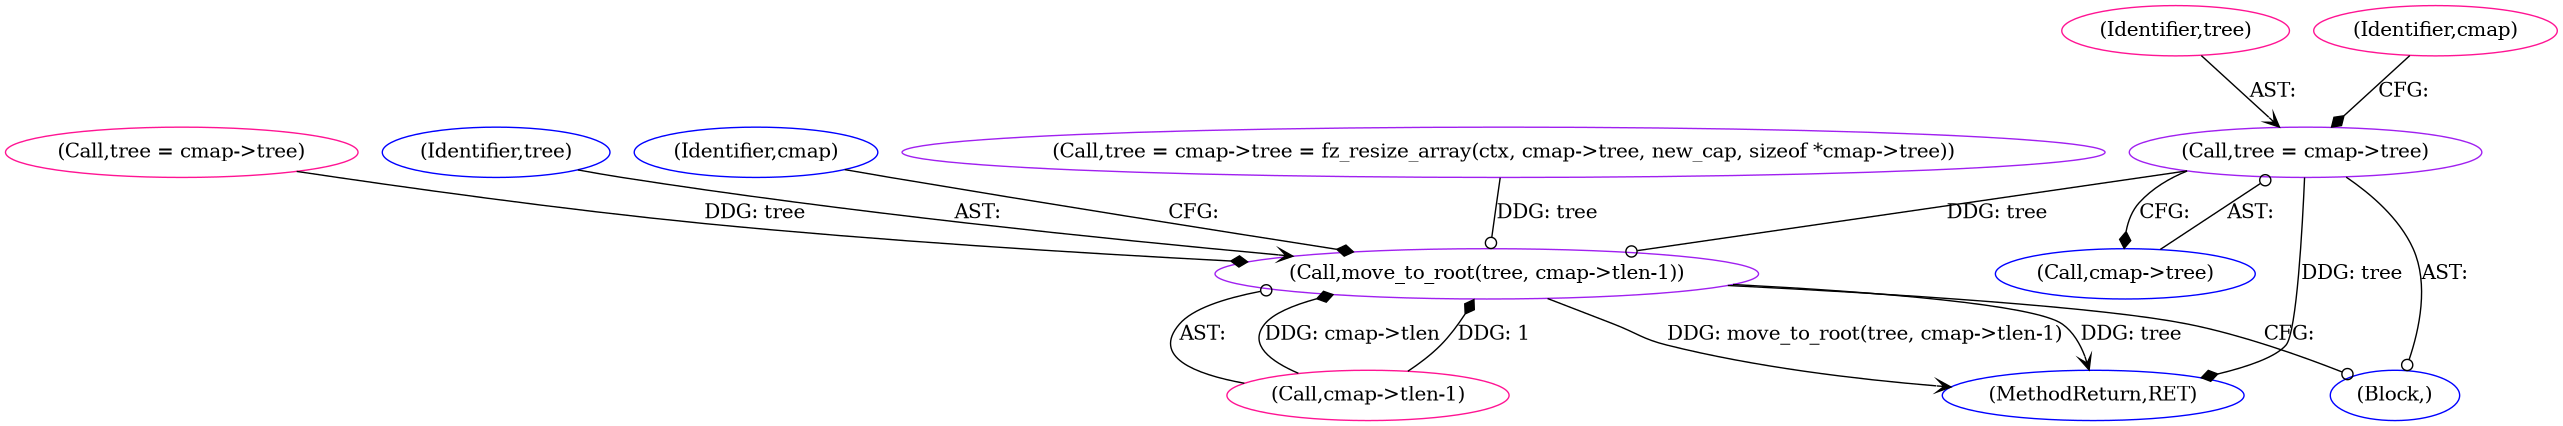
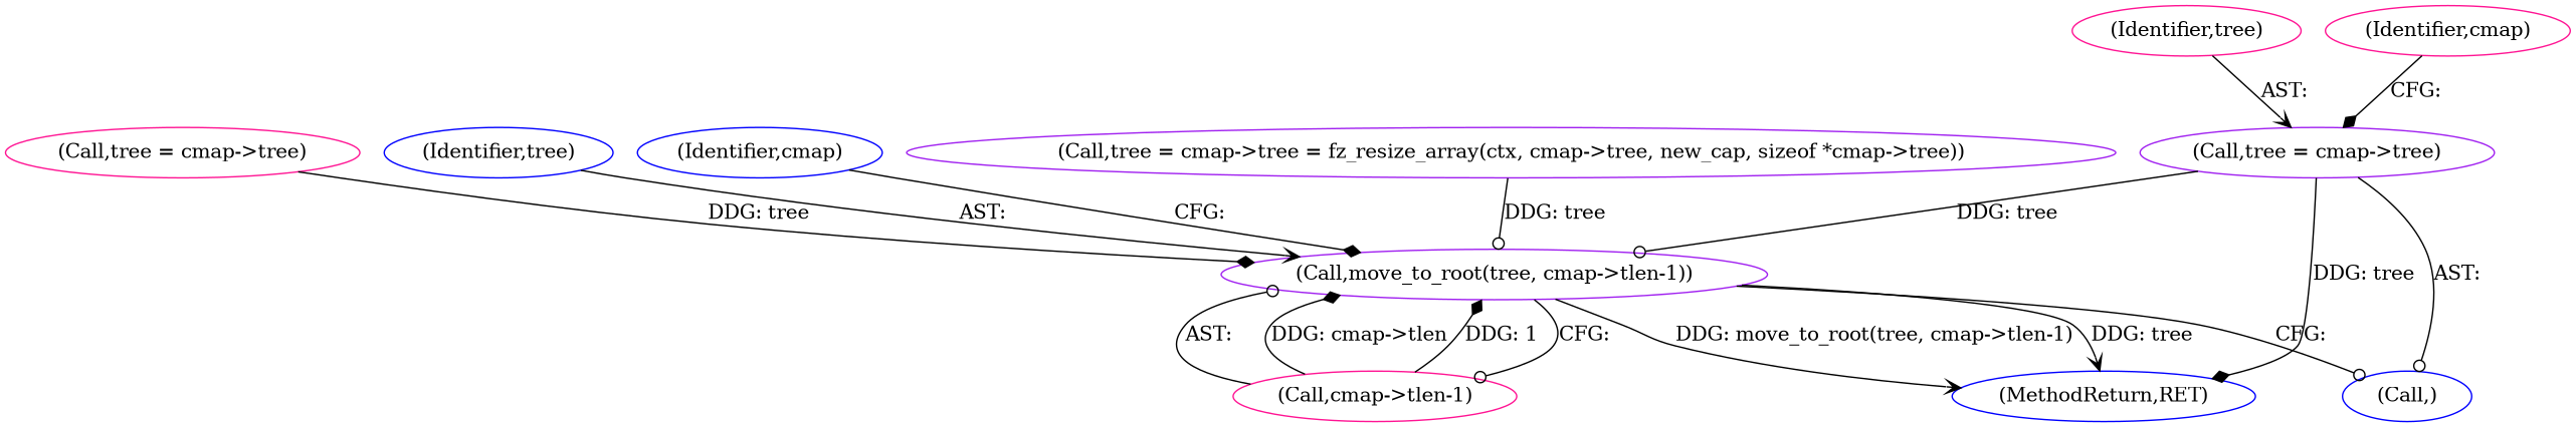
  digraph {
    node [color=blue]
    edge [arrowhead=odot]
    n1 [color=purple label="(Call,tree = cmap->tree)"]
    n2 [color=purple label="(Call,move_to_root(tree, cmap->tlen-1))"]
-   n3 [label="(Block,)"]
+   n3 [label="(Call,)"]
    n4 [label="(MethodReturn,RET)"]
-   n5 [label="(Call,cmap->tree)"]
    n6 [color=deeppink label="(Call,cmap->tlen-1)"]
    n7 [color=deeppink label="(Call,tree = cmap->tree)"]
    n8 [color=deeppink label="(Identifier,tree)"]
    n9 [label="(Identifier,tree)"]
    n10 [label="(Identifier,cmap)"]
    n11 [color=purple label="(Call,tree = cmap->tree = fz_resize_array(ctx, cmap->tree, new_cap, sizeof *cmap->tree))"]
    n12 [color=deeppink label="(Identifier,cmap)"]
    n1 -> n2 [label="DDG: tree"]
    n1 -> n3 [label="AST: "]
    n1 -> n4 [arrowhead=diamond label="DDG: tree"]
-   n1 -> n5 [arrowhead=diamond label="CFG: "]
    n2 -> n3 [label="CFG: "]
    n2 -> n4 [arrowhead=vee label="DDG: move_to_root(tree, cmap->tlen-1)"]
    n2 -> n4 [arrowhead=vee label="DDG: tree"]
-   n5 -> n1 [label="AST: "]
+   n2 -> n6 [label="CFG: "]
    n6 -> n2 [label="AST: "]
    n6 -> n2 [arrowhead=diamond label="DDG: cmap->tlen"]
    n6 -> n2 [arrowhead=diamond label="DDG: 1"]
    n7 -> n2 [arrowhead=diamond label="DDG: tree"]
    n8 -> n1 [arrowhead=vee label="AST: "]
    n9 -> n2 [arrowhead=vee label="AST: "]
    n10 -> n2 [arrowhead=diamond label="CFG: "]
    n11 -> n2 [label="DDG: tree"]
    n12 -> n1 [arrowhead=diamond label="CFG: "]
  }
